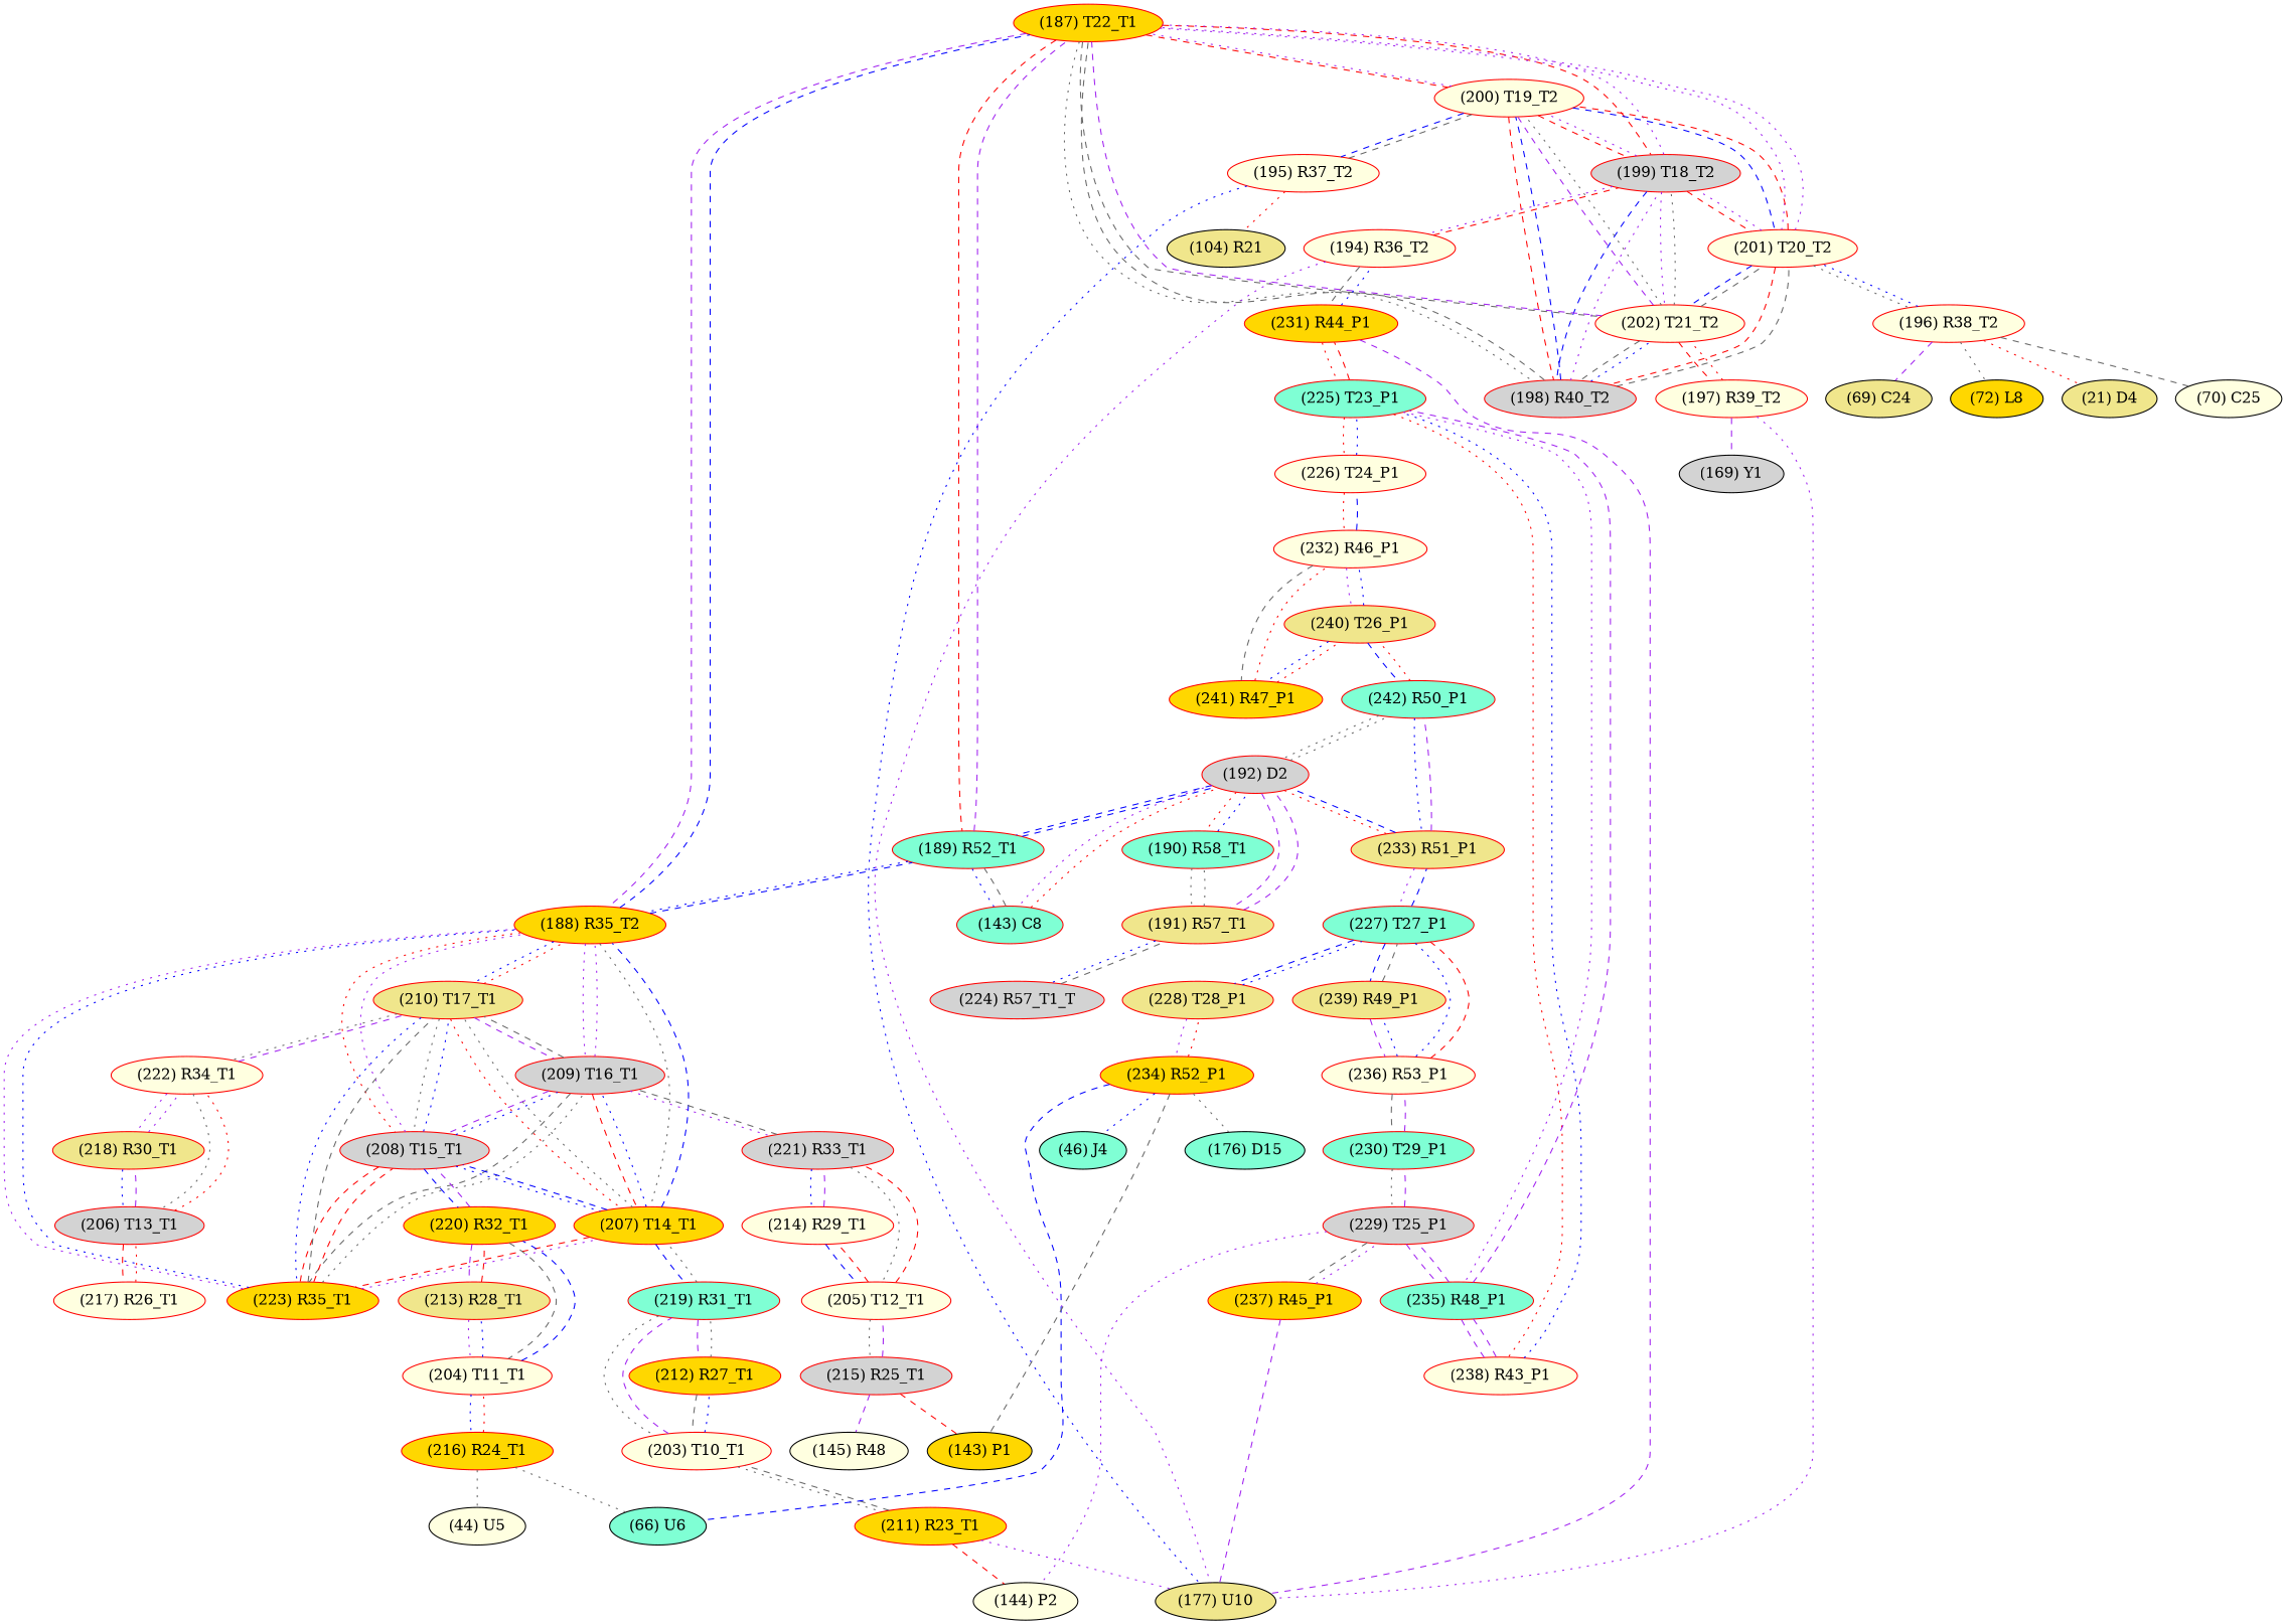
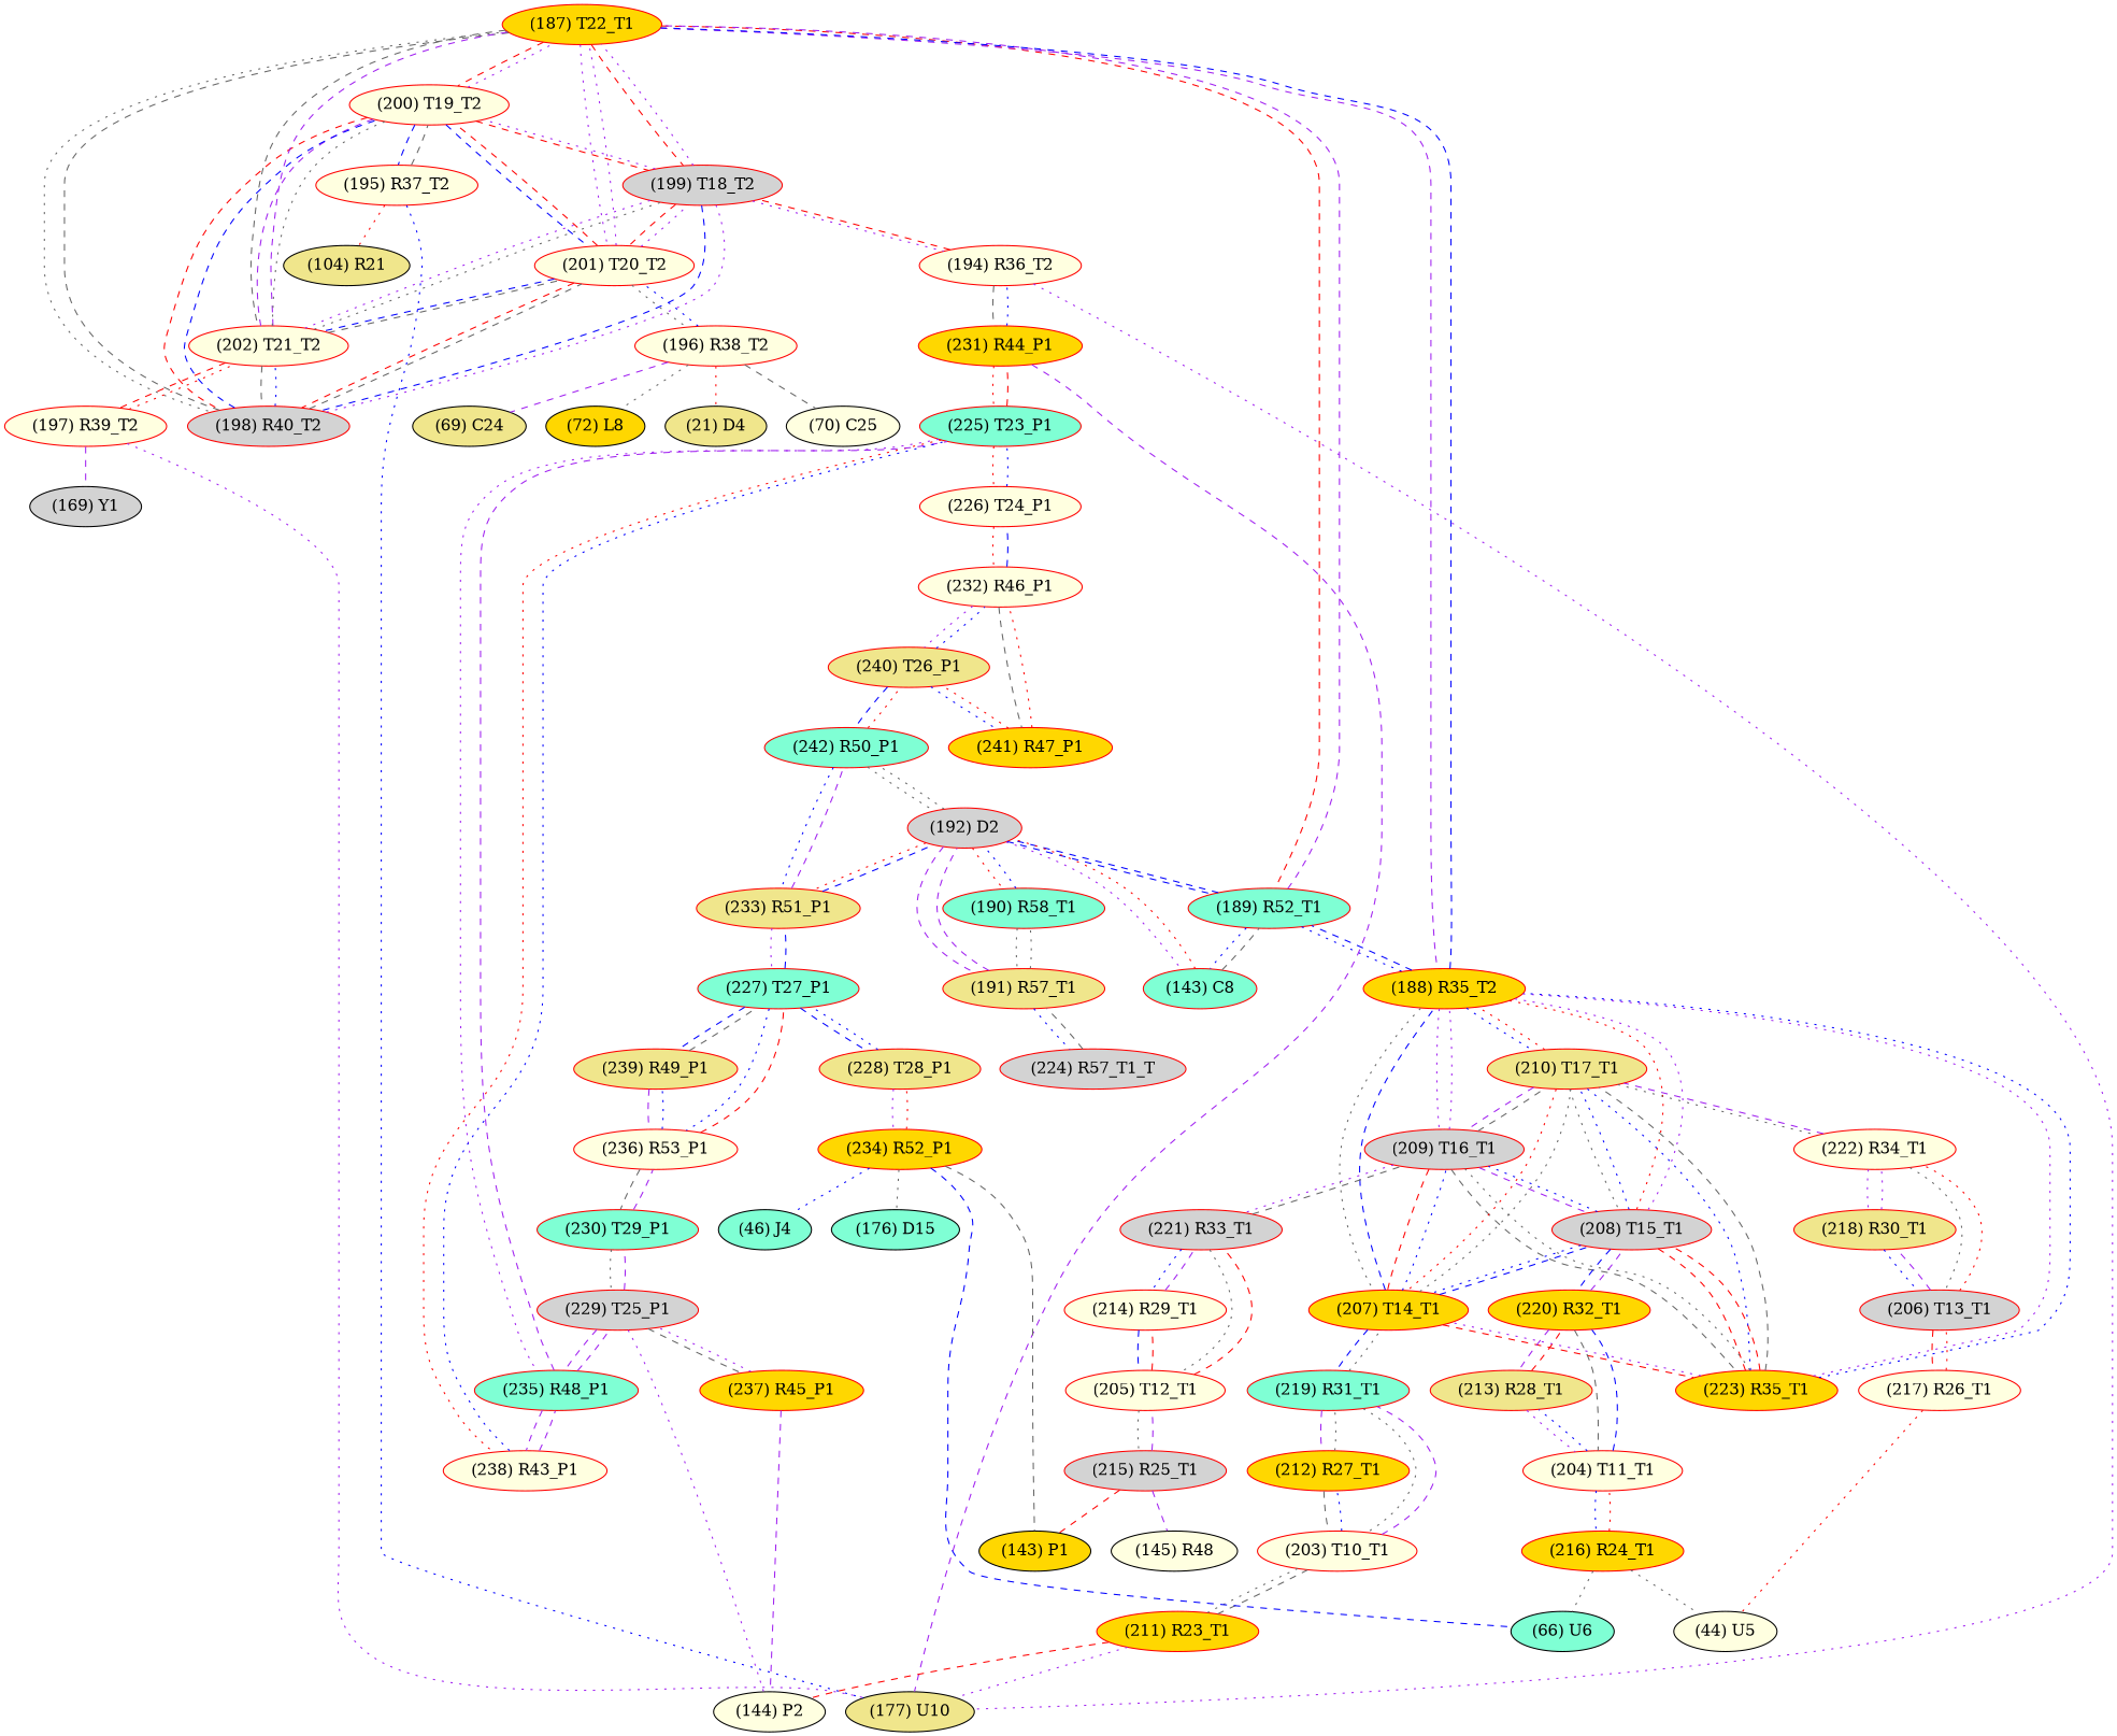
  graph {
    node [color=red fillcolor=lightyellow style=filled]
    edge [color=purple style=dotted]
    n1 [fillcolor=gold label="(187) T22_T1"]
    n2 [label="(200) T19_T2"]
    n3 [fillcolor=lightgrey label="(199) T18_T2"]
    n4 [fillcolor=lightgrey label="(198) R40_T2"]
    n5 [label="(202) T21_T2"]
    n6 [label="(201) T20_T2"]
    n7 [fillcolor=aquamarine label="(189) R52_T1"]
    n8 [fillcolor=gold label="(188) R35_T2"]
    n9 [label="(195) R37_T2"]
    n10 [label="(194) R36_T2"]
    n11 [label="(197) R39_T2"]
    n12 [label="(196) R38_T2"]
    n13 [fillcolor=lightgrey label="(192) D2"]
    n14 [fillcolor=aquamarine label="(143) C8"]
    n15 [fillcolor=lightgrey label="(209) T16_T1"]
    n16 [fillcolor=lightgrey label="(208) T15_T1"]
    n17 [fillcolor=gold label="(223) R35_T1"]
    n18 [fillcolor=gold label="(207) T14_T1"]
    n19 [fillcolor=khaki label="(210) T17_T1"]
    n20 [fillcolor=khaki label="(177) U10" color=""]
    n21 [fillcolor=khaki label="(104) R21" color=""]
    n22 [fillcolor=gold label="(231) R44_P1"]
    n23 [fillcolor=lightgrey label="(169) Y1" color=""]
    n24 [label="(70) C25" color=""]
    n25 [fillcolor=khaki label="(69) C24" color=""]
    n26 [fillcolor=gold label="(72) L8" color=""]
    n27 [fillcolor=khaki label="(21) D4" color=""]
    n28 [fillcolor=aquamarine label="(190) R58_T1"]
    n29 [fillcolor=khaki label="(191) R57_T1"]
    n30 [fillcolor=khaki label="(233) R51_P1"]
    n31 [fillcolor=aquamarine label="(242) R50_P1"]
    n32 [fillcolor=lightgrey label="(221) R33_T1"]
    n33 [fillcolor=gold label="(220) R32_T1"]
    n34 [fillcolor=aquamarine label="(219) R31_T1"]
    n35 [label="(222) R34_T1"]
    n36 [label="(205) T12_T1"]
    n37 [label="(214) R29_T1"]
    n38 [label="(204) T11_T1"]
    n39 [fillcolor=khaki label="(213) R28_T1"]
    n40 [label="(203) T10_T1"]
    n41 [fillcolor=gold label="(212) R27_T1"]
    n42 [fillcolor=lightgrey label="(206) T13_T1"]
    n43 [fillcolor=khaki label="(218) R30_T1"]
    n44 [fillcolor=lightgrey label="(224) R57_T1_T"]
    n45 [fillcolor=aquamarine label="(227) T27_P1"]
    n46 [fillcolor=khaki label="(240) T26_P1"]
    n47 [fillcolor=khaki label="(228) T28_P1"]
    n48 [label="(236) R53_P1"]
    n49 [fillcolor=khaki label="(239) R49_P1"]
    n50 [label="(232) R46_P1"]
    n51 [fillcolor=gold label="(241) R47_P1"]
    n52 [fillcolor=aquamarine label="(225) T23_P1"]
    n53 [fillcolor=aquamarine label="(235) R48_P1"]
    n54 [label="(238) R43_P1"]
    n55 [label="(226) T24_P1"]
    n56 [fillcolor=gold label="(211) R23_T1"]
    n57 [label="(144) P2" color=""]
    n58 [fillcolor=gold label="(216) R24_T1"]
    n59 [label="(44) U5" color=""]
    n60 [fillcolor=aquamarine label="(66) U6" color=""]
    n61 [fillcolor=lightgrey label="(215) R25_T1"]
    n62 [label="(145) R48" color=""]
    n63 [fillcolor=gold label="(143) P1" color=""]
    n64 [label="(217) R26_T1"]
    n65 [fillcolor=lightgrey label="(229) T25_P1"]
    n66 [fillcolor=aquamarine label="(230) T29_P1"]
    n67 [fillcolor=gold label="(237) R45_P1"]
    n68 [fillcolor=gold label="(234) R52_P1"]
    n69 [fillcolor=aquamarine label="(176) D15" color=""]
    n70 [fillcolor=aquamarine label="(46) J4" color=""]
    n1 -- n2 [color=red style=dashed]
    n1 -- n3 [color=red style=dashed]
    n1 -- n4 [color=gray40]
    n1 -- n5 [color=gray40 style=dashed]
    n1 -- n6
    n1 -- n7 [color=red style=dashed]
    n1 -- n8 [style=dashed]
    n2 -- n1
    n2 -- n3 [color=red style=dashed]
    n2 -- n4 [color=red style=dashed]
    n2 -- n5 [style=dashed]
    n2 -- n6 [color=blue style=dashed]
    n2 -- n9 [color=blue style=dashed]
    n3 -- n1
    n3 -- n2
    n3 -- n4 [color=blue style=dashed]
    n3 -- n5
    n3 -- n6 [color=red style=dashed]
    n3 -- n10
    n4 -- n1 [color=gray40 style=dashed]
    n4 -- n2 [color=blue style=dashed]
    n4 -- n3
    n4 -- n5 [color=blue]
    n4 -- n6 [color=gray40 style=dashed]
    n5 -- n1 [style=dashed]
    n5 -- n2 [color=gray40]
    n5 -- n3 [color=gray40]
    n5 -- n4 [color=gray40 style=dashed]
    n5 -- n6 [color=gray40 style=dashed]
    n5 -- n11 [color=red style=dashed]
    n6 -- n1
    n6 -- n2 [color=red style=dashed]
    n6 -- n3
    n6 -- n4 [color=red style=dashed]
    n6 -- n5 [color=blue style=dashed]
    n6 -- n12 [color=gray40]
    n7 -- n1 [style=dashed]
    n7 -- n8 [color=blue]
    n7 -- n13 [color=blue style=dashed]
    n7 -- n14 [color=blue]
    n8 -- n1 [color=blue style=dashed]
    n8 -- n7 [color=blue style=dashed]
    n8 -- n15
    n8 -- n16 [color=red]
    n8 -- n17
    n8 -- n18 [color=gray40]
    n8 -- n19 [color=blue]
    n9 -- n2 [color=gray40 style=dashed]
    n9 -- n20 [color=blue]
    n9 -- n21 [color=red]
    n10 -- n3 [color=red style=dashed]
    n10 -- n20
    n10 -- n22 [color=gray40 style=dashed]
    n11 -- n5 [color=red]
    n11 -- n20
    n11 -- n23 [style=dashed]
    n12 -- n6 [color=blue]
    n12 -- n24 [color=gray40 style=dashed]
    n12 -- n25 [style=dashed]
    n12 -- n26 [color=gray40]
    n12 -- n27 [color=red]
    n13 -- n7 [color=blue style=dashed]
    n13 -- n14
    n13 -- n28 [color=red]
    n13 -- n29 [style=dashed]
    n13 -- n30 [color=red]
    n13 -- n31 [color=gray40]
    n14 -- n7 [color=gray40 style=dashed]
    n14 -- n13 [color=red]
    n15 -- n8
    n15 -- n16 [style=dashed]
    n15 -- n17 [color=gray40 style=dashed]
    n15 -- n18 [color=red style=dashed]
    n15 -- n19 [color=gray40 style=dashed]
    n15 -- n32
    n16 -- n8
    n16 -- n15 [color=blue]
    n16 -- n17 [color=red style=dashed]
    n16 -- n18 [color=blue]
    n16 -- n19 [color=blue]
    n16 -- n33 [color=blue style=dashed]
    n17 -- n8 [color=blue]
    n17 -- n15 [color=gray40]
    n17 -- n16 [color=red style=dashed]
    n17 -- n18
    n17 -- n19 [color=gray40 style=dashed]
    n18 -- n8 [color=blue style=dashed]
    n18 -- n15 [color=blue]
    n18 -- n16 [color=blue style=dashed]
    n18 -- n17 [color=red style=dashed]
    n18 -- n19 [color=gray40]
    n18 -- n34 [color=blue style=dashed]
    n19 -- n8 [color=red]
    n19 -- n15 [style=dashed]
    n19 -- n16 [color=gray40]
    n19 -- n17 [color=blue]
    n19 -- n18 [color=red]
    n19 -- n35 [color=gray40]
    n22 -- n10 [color=blue]
    n22 -- n20 [style=dashed]
    n22 -- n52 [color=red]
    n28 -- n13 [color=blue]
    n28 -- n29 [color=gray40]
    n29 -- n13 [style=dashed]
    n29 -- n28 [color=gray40]
    n29 -- n44 [color=blue]
    n30 -- n13 [color=blue style=dashed]
    n30 -- n31 [style=dashed]
    n30 -- n45
    n31 -- n13 [color=gray40]
    n31 -- n30 [color=blue]
    n31 -- n46 [color=red]
    n32 -- n15 [color=gray40 style=dashed]
    n32 -- n36 [color=gray40]
    n32 -- n37 [color=blue]
    n33 -- n16 [style=dashed]
    n33 -- n38 [color=gray40 style=dashed]
    n33 -- n39 [style=dashed]
    n34 -- n18 [color=gray40]
    n34 -- n40 [color=gray40]
    n34 -- n41 [style=dashed]
    n35 -- n19 [style=dashed]
    n35 -- n42 [color=gray40]
    n35 -- n43
    n36 -- n32 [color=red style=dashed]
    n36 -- n37 [color=red style=dashed]
    n36 -- n61 [color=gray40]
    n37 -- n32 [style=dashed]
    n37 -- n36 [color=blue style=dashed]
    n38 -- n33 [color=blue style=dashed]
    n38 -- n39 [color=blue]
    n38 -- n58 [color=blue]
    n39 -- n33 [color=red style=dashed]
    n39 -- n38
    n40 -- n34 [style=dashed]
    n40 -- n41 [color=blue]
    n40 -- n56 [color=gray40]
    n41 -- n34 [color=gray40]
    n41 -- n40 [color=gray40 style=dashed]
    n42 -- n35 [color=red]
    n42 -- n43 [style=dashed]
    n42 -- n64 [color=red style=dashed]
    n43 -- n35
    n43 -- n42 [color=blue]
    n44 -- n29 [color=gray40 style=dashed]
    n45 -- n30 [color=blue style=dashed]
    n45 -- n47 [color=blue style=dashed]
    n45 -- n48 [color=blue]
    n45 -- n49 [color=blue style=dashed]
    n46 -- n31 [color=blue style=dashed]
    n46 -- n50 [color=blue]
    n46 -- n51 [color=blue]
    n47 -- n45 [color=blue]
    n47 -- n68
    n48 -- n45 [color=red style=dashed]
    n48 -- n49 [color=blue]
    n48 -- n66 [color=gray40 style=dashed]
    n49 -- n45 [color=gray40 style=dashed]
    n49 -- n48 [style=dashed]
    n50 -- n46
    n50 -- n51 [color=gray40 style=dashed]
    n50 -- n55 [color=blue style=dashed]
    n51 -- n46 [color=red]
    n51 -- n50 [color=red]
    n52 -- n22 [color=red style=dashed]
    n52 -- n53
    n52 -- n54 [color=red]
    n52 -- n55 [color=red]
    n53 -- n52 [style=dashed]
    n53 -- n54 [style=dashed]
    n53 -- n65 [style=dashed]
    n54 -- n52 [color=blue]
    n54 -- n53 [style=dashed]
    n55 -- n50 [color=red]
    n55 -- n52 [color=blue]
    n56 -- n20
    n56 -- n40 [color=gray40 style=dashed]
    n56 -- n57 [color=red style=dashed]
    n58 -- n38 [color=red]
    n58 -- n59 [color=gray40]
    n58 -- n60 [color=gray40]
    n61 -- n36 [style=dashed]
    n61 -- n62 [style=dashed]
    n61 -- n63 [color=red style=dashed]
    n64 -- n42 [color=red]
+   n64 -- n59 [color=red]
    n65 -- n53 [style=dashed]
    n65 -- n57
    n65 -- n66 [style=dashed]
    n65 -- n67 [color=gray40 style=dashed]
    n66 -- n48 [style=dashed]
    n66 -- n65 [color=gray40]
-   n67 -- n20 [style=dashed]
+   n67 -- n57 [style=dashed]
    n67 -- n65
    n68 -- n47 [color=red]
    n68 -- n60 [color=blue style=dashed]
    n68 -- n63 [color=gray40 style=dashed]
    n68 -- n69 [color=gray40]
    n68 -- n70 [color=blue]
  }
